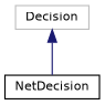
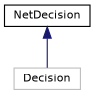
  digraph {
    rankdir=TB
    node [fillcolor=white fontname=Helvetica fontsize=10 shape=record style=filled]
    n1 [color=grey75 height=0.2 label=Decision width=0.4]
    n2 [color=black height=0.2 label=NetDecision width=0.4]
-   n1 -> n2 [color=midnightblue dir=back fontname=Helvetica fontsize=10 labelfontname=Helvetica labelfontsize=10 style=solid]
+   n2 -> n1 [color=midnightblue dir=back fontname=Helvetica fontsize=10 labelfontname=Helvetica labelfontsize=10 style=solid]
  }
